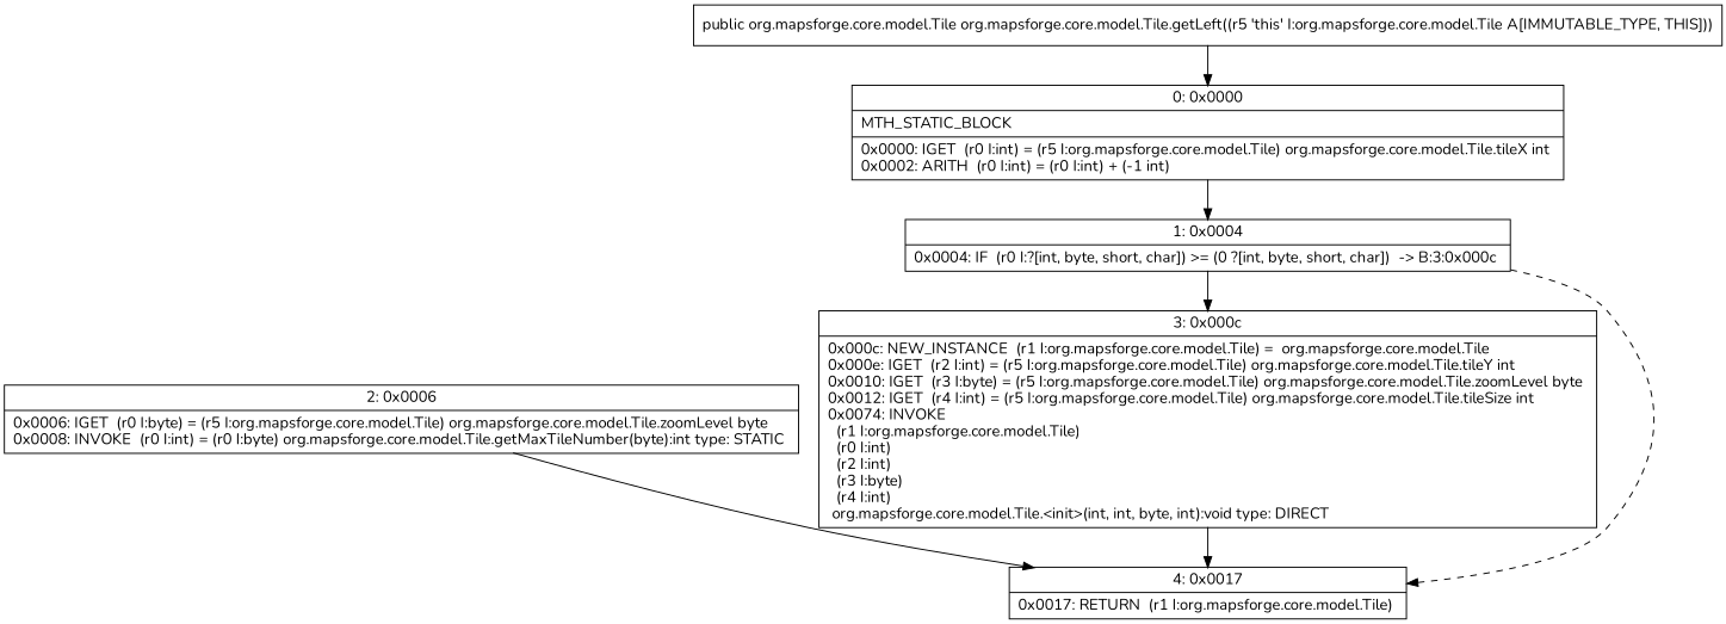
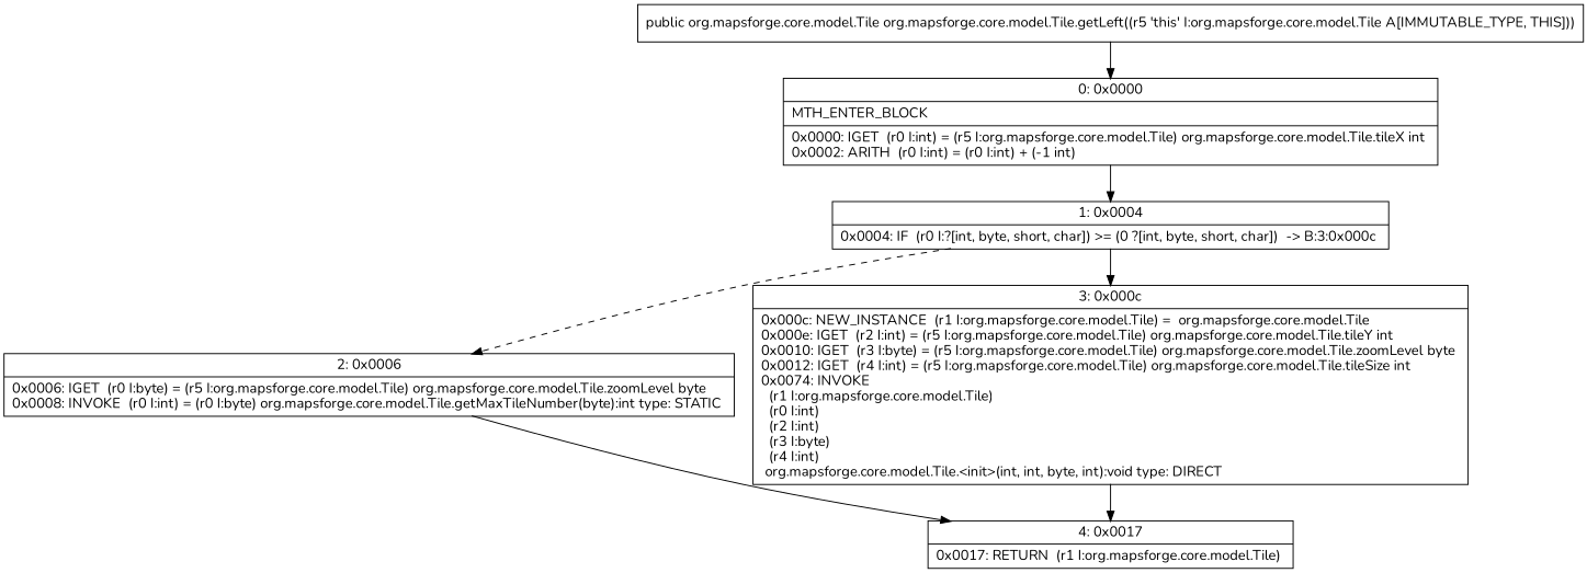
  digraph {
    fontname=Nunito
    node [fontname=Nunito shape=record]
    edge [fontname=Nunito]
-   n1 [label="{0\:\ 0x0000|MTH_STATIC_BLOCK\l|0x0000: IGET  (r0 I:int) = (r5 I:org.mapsforge.core.model.Tile) org.mapsforge.core.model.Tile.tileX int \l0x0002: ARITH  (r0 I:int) = (r0 I:int) + (\-1 int) \l}"]
+   n1 [label="{0\:\ 0x0000|MTH_ENTER_BLOCK\l|0x0000: IGET  (r0 I:int) = (r5 I:org.mapsforge.core.model.Tile) org.mapsforge.core.model.Tile.tileX int \l0x0002: ARITH  (r0 I:int) = (r0 I:int) + (\-1 int) \l}"]
    n2 [label="{1\:\ 0x0004|0x0004: IF  (r0 I:?[int, byte, short, char]) \>= (0 ?[int, byte, short, char])  \-\> B:3:0x000c \l}"]
    n3 [label="{2\:\ 0x0006|0x0006: IGET  (r0 I:byte) = (r5 I:org.mapsforge.core.model.Tile) org.mapsforge.core.model.Tile.zoomLevel byte \l0x0008: INVOKE  (r0 I:int) = (r0 I:byte) org.mapsforge.core.model.Tile.getMaxTileNumber(byte):int type: STATIC \l}"]
    n4 [label="{3\:\ 0x000c|0x000c: NEW_INSTANCE  (r1 I:org.mapsforge.core.model.Tile) =  org.mapsforge.core.model.Tile \l0x000e: IGET  (r2 I:int) = (r5 I:org.mapsforge.core.model.Tile) org.mapsforge.core.model.Tile.tileY int \l0x0010: IGET  (r3 I:byte) = (r5 I:org.mapsforge.core.model.Tile) org.mapsforge.core.model.Tile.zoomLevel byte \l0x0012: IGET  (r4 I:int) = (r5 I:org.mapsforge.core.model.Tile) org.mapsforge.core.model.Tile.tileSize int \l0x0074: INVOKE  \l  (r1 I:org.mapsforge.core.model.Tile)\l  (r0 I:int)\l  (r2 I:int)\l  (r3 I:byte)\l  (r4 I:int)\l org.mapsforge.core.model.Tile.\<init\>(int, int, byte, int):void type: DIRECT \l}"]
    n5 [label="{4\:\ 0x0017|0x0017: RETURN  (r1 I:org.mapsforge.core.model.Tile) \l}"]
    n6 [label="{public org.mapsforge.core.model.Tile org.mapsforge.core.model.Tile.getLeft((r5 'this' I:org.mapsforge.core.model.Tile A[IMMUTABLE_TYPE, THIS])) }"]
    n1 -> n2
-   n2 -> n5 [style=dashed]
+   n2 -> n3 [style=dashed]
    n2 -> n4
    n3 -> n5
    n4 -> n5
    n6 -> n1
  }
